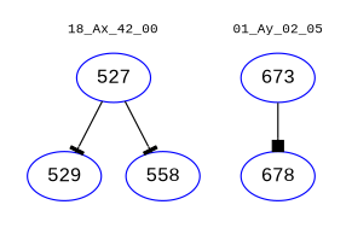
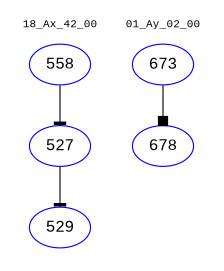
  digraph {
    fontname="Liberation Mono"
    node [color=blue fontname="Liberation Mono"]
    edge [arrowhead=tee color=black fontname="Liberation Mono"]
    n1 [label=527]
    n2 [label=529]
    n3 [label=558]
    n4 [label=673]
    n5 [label=678]
    subgraph cluster_1 {
      color=white
      fontsize=10
      label="18_Ax_42_00"
      n1
      n2
      n3
    }
    subgraph cluster_2 {
      color=white
      fontsize=10
-     label="01_Ay_02_05"
+     label="01_Ay_02_00"
      n4
      n5
    }
    n1 -> n2
-   n1 -> n3
+   n3 -> n1
    n4 -> n5 [arrowhead=box]
  }
